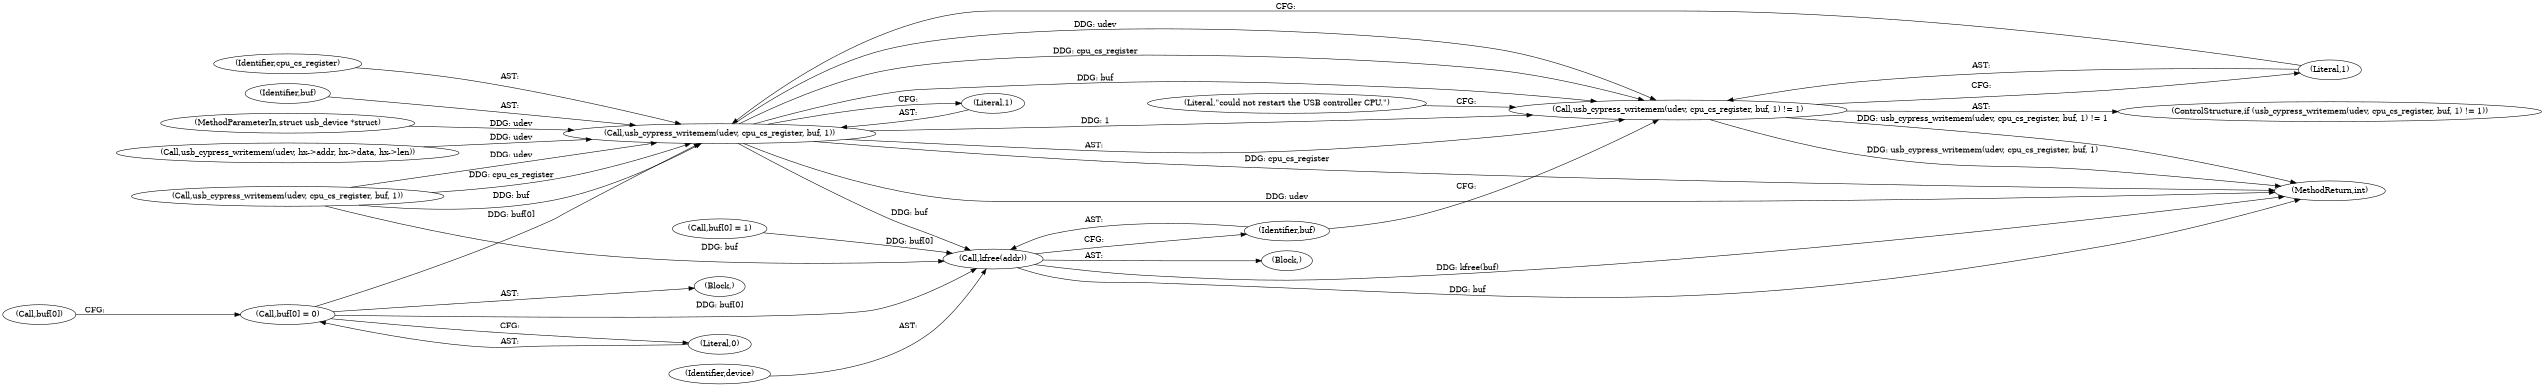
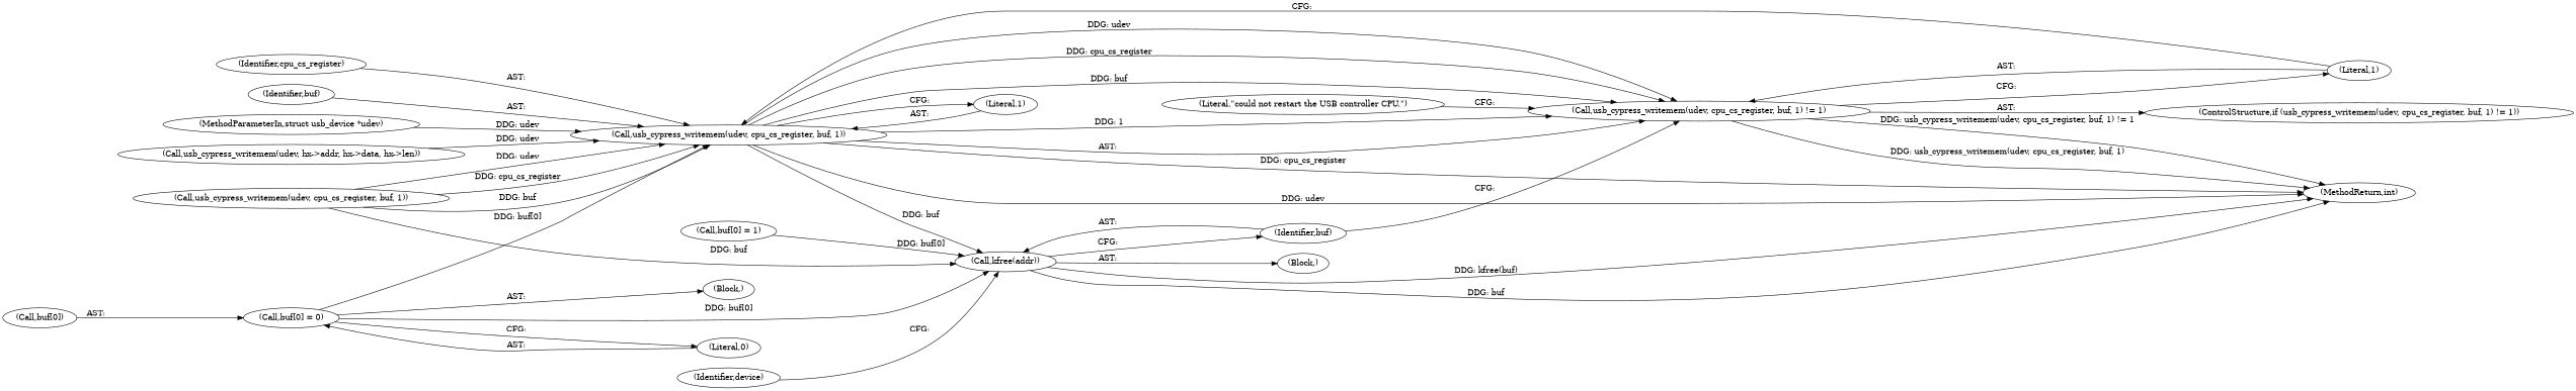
  digraph {
    rankdir=LR
    n1 [label="(Call,buf[0] = 0)"]
    n2 [label="(Call,usb_cypress_writemem(udev, cpu_cs_register, buf, 1))"]
    n3 [label="(Call,kfree(addr))"]
    n4 [label="(Block,)"]
    n5 [label="(Literal,0)"]
    n6 [label="(MethodReturn,int)"]
    n7 [label="(Call,usb_cypress_writemem(udev, cpu_cs_register, buf, 1) != 1)"]
    n8 [label="(Literal,1)"]
    n9 [label="(Block,)"]
    n10 [label="(Identifier,buf)"]
    n11 [label="(Literal,1)"]
    n12 [label="(ControlStructure,if (usb_cypress_writemem(udev, cpu_cs_register, buf, 1) != 1))"]
    n13 [label="(Literal,\"could not restart the USB controller CPU.\")"]
    n14 [label="(Call,buf[0])"]
    n15 [label="(Call,usb_cypress_writemem(udev, cpu_cs_register, buf, 1))"]
    n16 [label="(Identifier,cpu_cs_register)"]
    n17 [label="(Identifier,buf)"]
    n18 [label="(Identifier,device)"]
    n19 [label="(Call,buf[0] = 1)"]
-   n20 [label="(MethodParameterIn,struct usb_device *struct)"]
+   n20 [label="(MethodParameterIn,struct usb_device *udev)"]
    n21 [label="(Call,usb_cypress_writemem(udev, hx->addr, hx->data, hx->len))"]
    n1 -> n2 [label="DDG: buf[0]"]
    n1 -> n3 [label="DDG: buf[0]"]
    n1 -> n4 [label="AST: "]
    n1 -> n5 [label="CFG: "]
    n2 -> n3 [label="DDG: buf"]
    n2 -> n6 [label="DDG: cpu_cs_register"]
    n2 -> n6 [label="DDG: udev"]
    n2 -> n7 [label="AST: "]
    n2 -> n7 [label="DDG: udev"]
    n2 -> n7 [label="DDG: cpu_cs_register"]
    n2 -> n7 [label="DDG: buf"]
    n2 -> n7 [label="DDG: 1"]
    n2 -> n8 [label="CFG: "]
    n3 -> n6 [label="DDG: kfree(buf)"]
    n3 -> n6 [label="DDG: buf"]
    n3 -> n9 [label="AST: "]
    n3 -> n10 [label="CFG: "]
    n5 -> n1 [label="AST: "]
    n7 -> n6 [label="DDG: usb_cypress_writemem(udev, cpu_cs_register, buf, 1)"]
    n7 -> n6 [label="DDG: usb_cypress_writemem(udev, cpu_cs_register, buf, 1) != 1"]
    n7 -> n11 [label="CFG: "]
    n7 -> n12 [label="AST: "]
    n8 -> n2 [label="AST: "]
    n10 -> n3 [label="AST: "]
    n10 -> n7 [label="CFG: "]
    n11 -> n2 [label="CFG: "]
    n11 -> n7 [label="AST: "]
    n13 -> n7 [label="CFG: "]
-   n14 -> n1 [label="CFG: "]
+   n14 -> n1 [label="AST: "]
    n15 -> n2 [label="DDG: udev"]
    n15 -> n2 [label="DDG: cpu_cs_register"]
    n15 -> n2 [label="DDG: buf"]
    n15 -> n3 [label="DDG: buf"]
    n16 -> n2 [label="AST: "]
    n17 -> n2 [label="AST: "]
-   n18 -> n3 [label="AST: "]
+   n18 -> n3 [label="CFG: "]
    n19 -> n3 [label="DDG: buf[0]"]
    n20 -> n2 [label="DDG: udev"]
    n21 -> n2 [label="DDG: udev"]
  }
